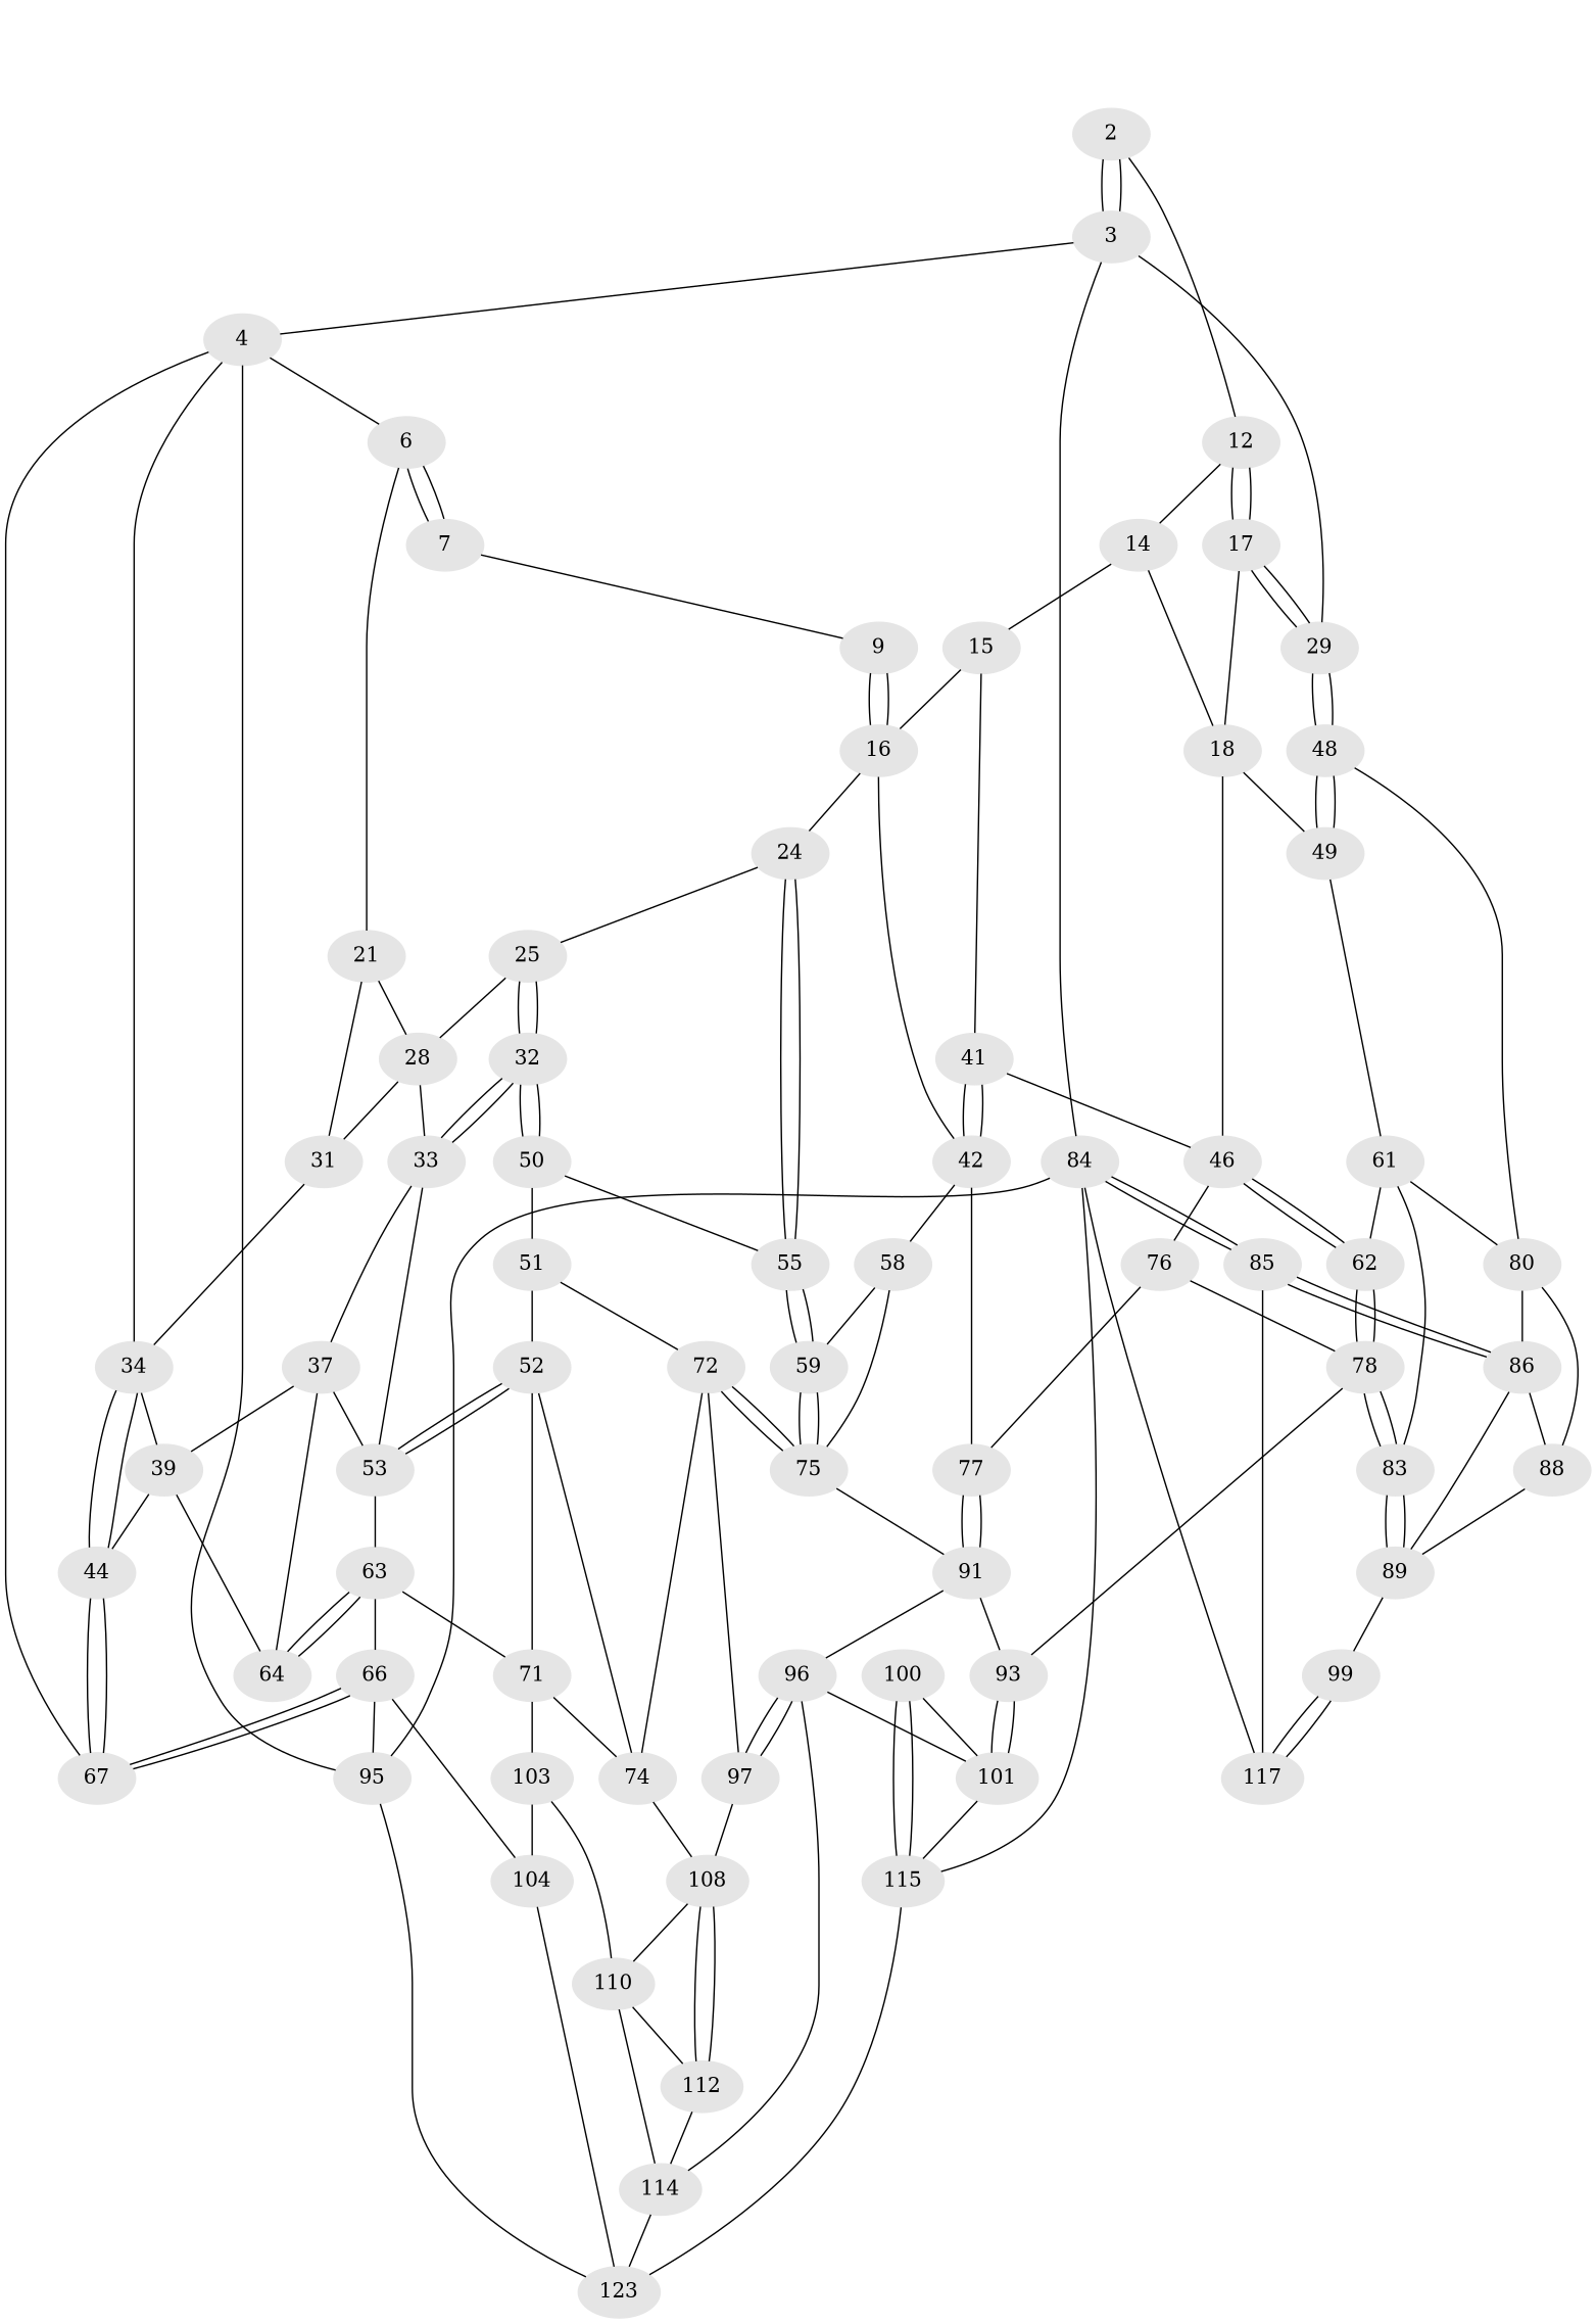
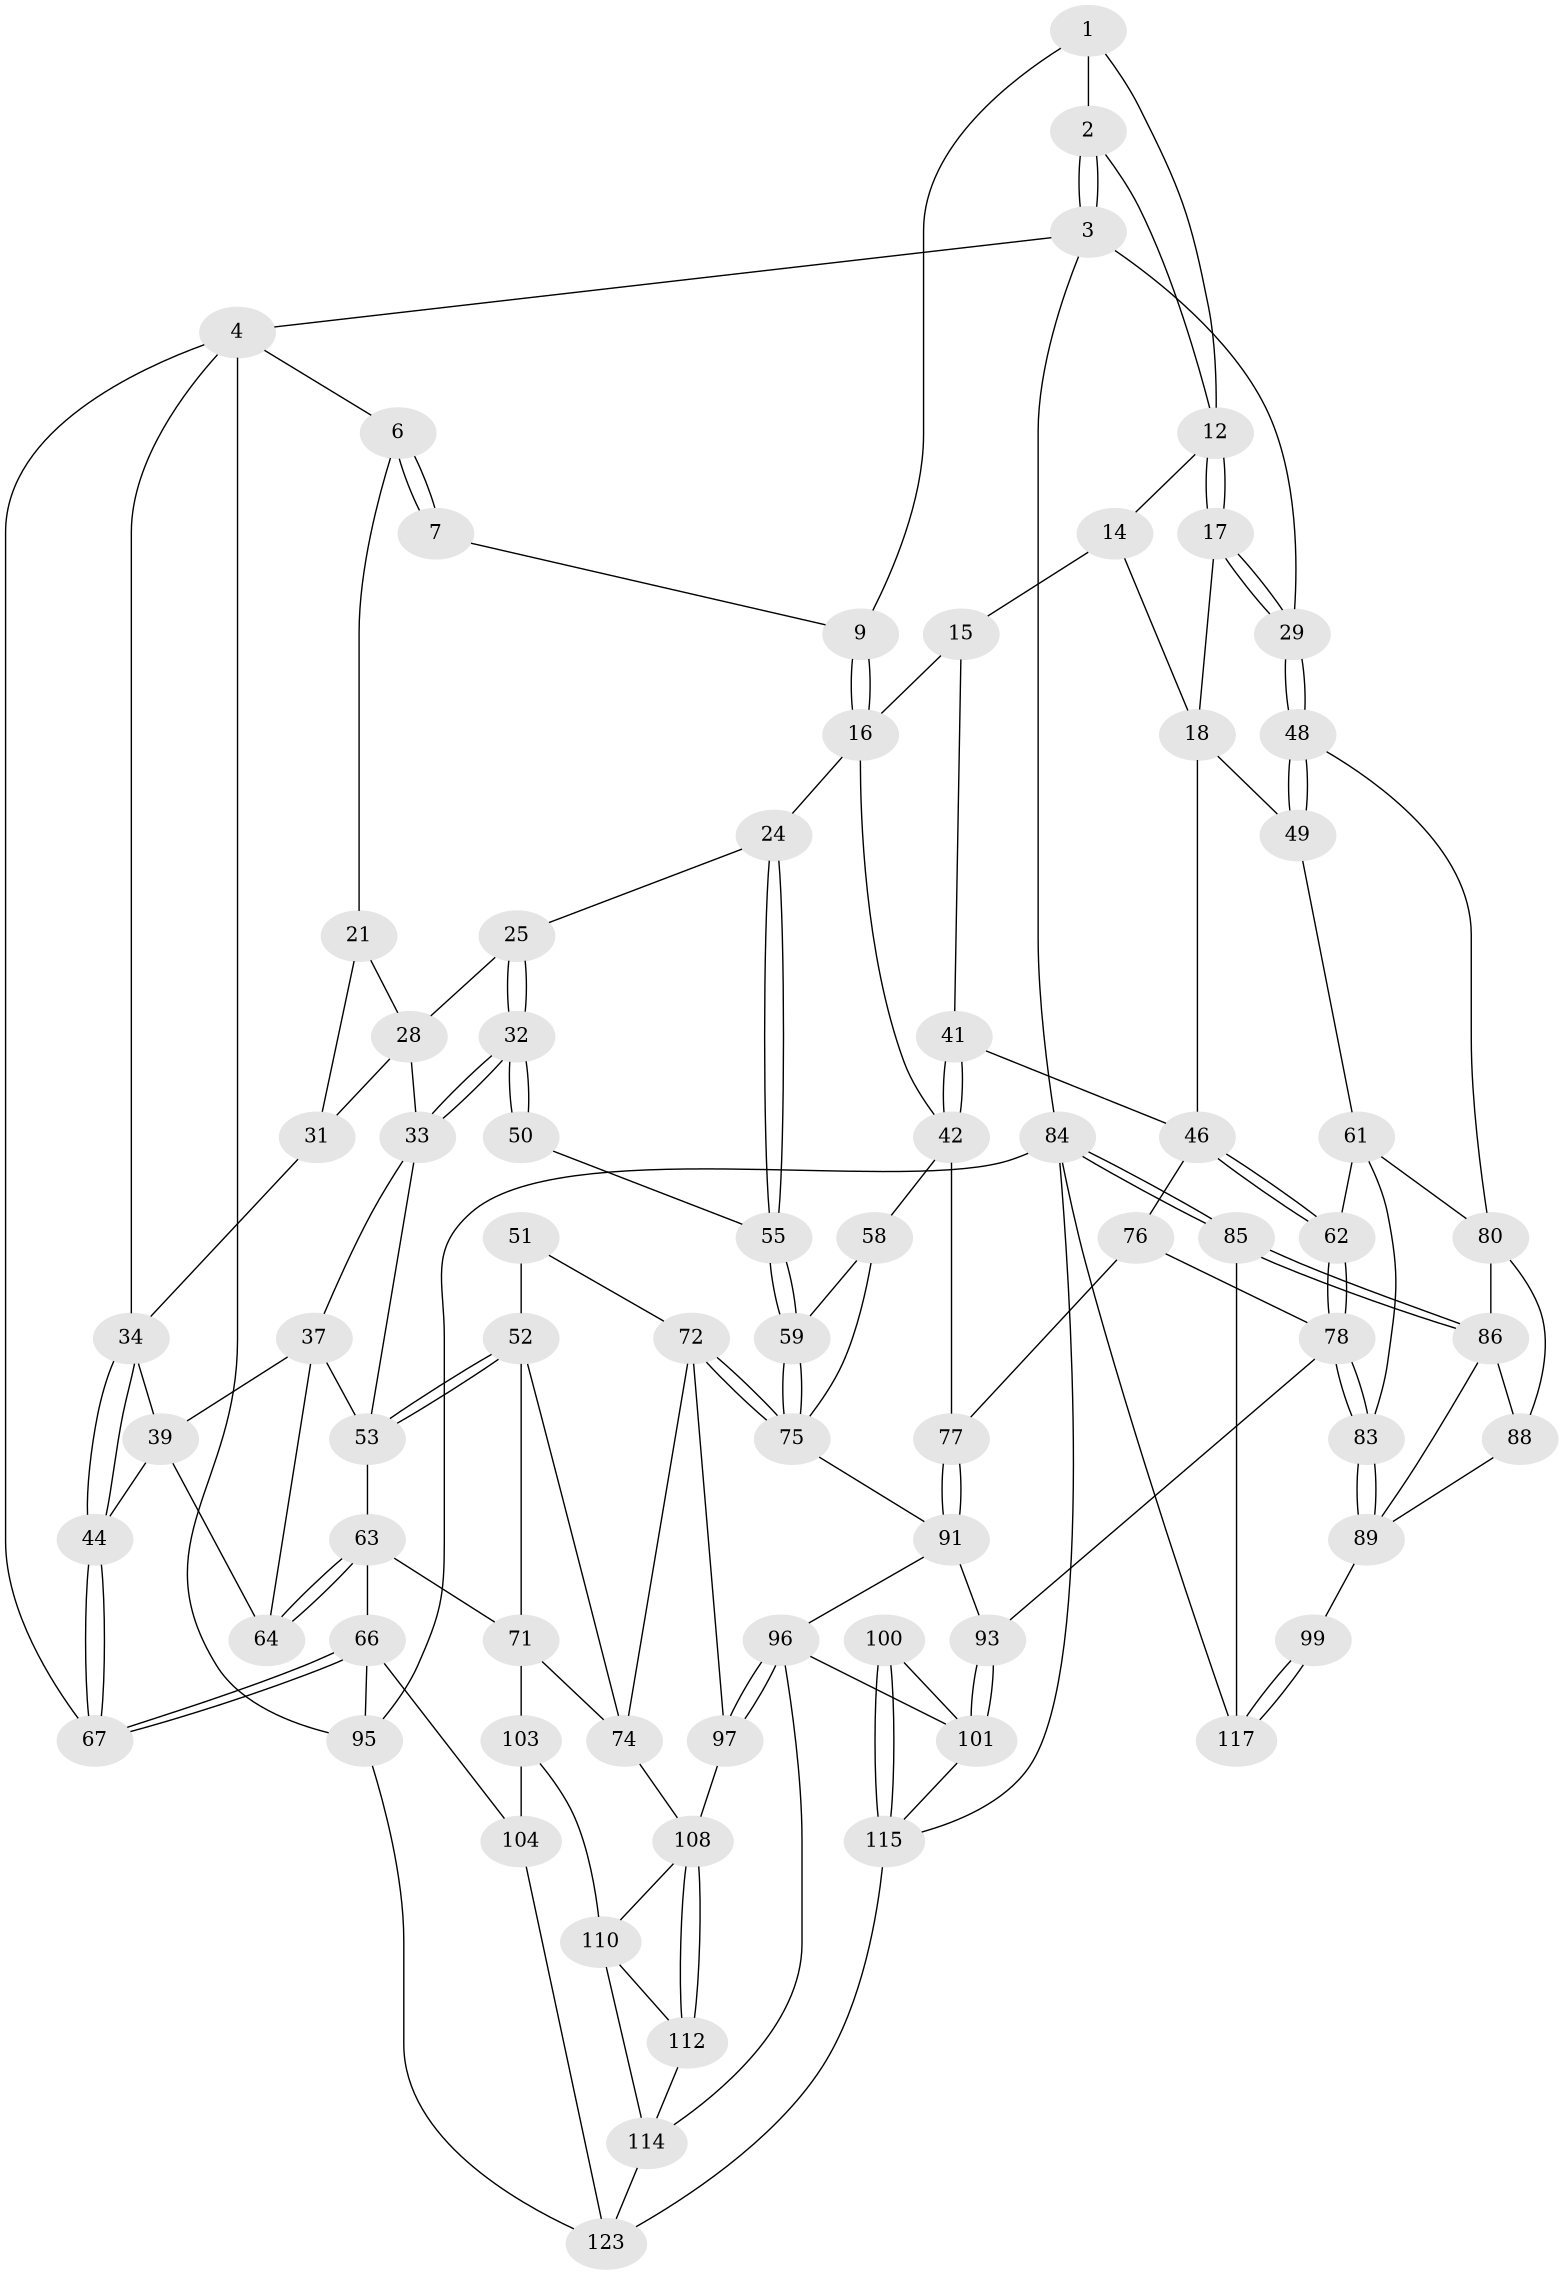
  graph {
    node [color=gray90 style=filled]
+   1 [super="+8"]
    2 [super="+11"]
    9
    12 [super="+13"]
    3 [super="+27"]
    16 [super="+23"]
    14 [super="+19"]
    17
    4 [super="+5"]
    29
    84 [super="+119"]
    6
    34 [super="+35"]
    67
    95
    48 [super="+68"]
    85 [super="+121"]
    115 [super="+120"]
    117 [super="+118"]
    7 [super="+10"]
    21 [super="+22"]
    39 [super="+43"]
    44
    123 [super="+124"]
    28 [super="+30"]
    31
    24
    42 [super="+57"]
    15 [super="+40"]
    18 [super="+45"]
    41
    46 [super="+47"]
    49 [super="+60"]
    25 [super="+26"]
    55
    58
    77
    62
    76
    61 [super="+82"]
    32
    33 [super="+36"]
    59
    50 [super="+56"]
    37 [super="+38"]
    53 [super="+54"]
    80 [super="+81"]
    51 [super="+69"]
    64
    63 [super="+65"]
    75 [super="+90"]
    91 [super="+92"]
    78 [super="+79"]
    86 [super="+87"]
    88
    83
    52 [super="+70"]
    72 [super="+73"]
    71 [super="+102"]
    74 [super="+105"]
    97
    103 [super="+111"]
    108 [super="+109"]
    66 [super="+94"]
    89 [super="+98"]
    93
    104 [super="+116"]
    110 [super="+113"]
    112
    96 [super="+107"]
    101 [super="+106"]
    99
    114 [super="+122"]
    100
+   1 -- 2
+   1 -- 9
+   1 -- 12
    2 -- 12
    2 -- 3 [weight=2]
    2 -- 3
    9 -- 16
    9 -- 16
    12 -- 14
    12 -- 17
    12 -- 17
    3 -- 4
    3 -- 29
    3 -- 84
    16 -- 24
    16 -- 42
    14 -- 15 [weight=2]
    14 -- 18
    17 -- 29
    17 -- 29
    17 -- 18
    4 -- 6
    4 -- 34
    4 -- 67
    4 -- 95
    29 -- 48
    29 -- 48
    84 -- 95
    84 -- 85
    84 -- 85
    84 -- 115
    84 -- 117
    6 -- 7
    6 -- 7
    6 -- 21
    34 -- 39
    34 -- 44
    34 -- 44
    95 -- 123
    48 -- 49 [weight=2]
    48 -- 49
    48 -- 80
    85 -- 117 [weight=2]
    85 -- 86
    85 -- 86
    115 -- 123
    7 -- 9
    21 -- 28
    21 -- 31
    39 -- 44
    39 -- 64
    44 -- 67
    44 -- 67
    28 -- 31
    28 -- 33
    31 -- 34
    24 -- 25
    24 -- 55
    24 -- 55
    42 -- 58
    42 -- 77
    15 -- 16
    15 -- 41
    18 -- 46
    18 -- 49
    41 -- 42
    41 -- 42
    41 -- 46
    46 -- 62
    46 -- 62
    46 -- 76
    49 -- 61
    25 -- 28
    25 -- 32
    25 -- 32
    55 -- 59
    55 -- 59
    58 -- 59
    58 -- 75
    77 -- 91
    77 -- 91
    62 -- 78
    62 -- 78
    76 -- 77
    76 -- 78
    61 -- 62
    61 -- 80
    61 -- 83
    32 -- 33
    32 -- 33
    32 -- 50
    32 -- 50
    33 -- 37
    33 -- 53
    59 -- 75
    59 -- 75
    50 -- 55
-   50 -- 51 [weight=2]
    37 -- 39
    37 -- 53
    37 -- 64
    53 -- 63
    80 -- 86
    80 -- 88
    51 -- 52
    51 -- 72
    63 -- 64
    63 -- 64
    63 -- 71
    63 -- 66
    75 -- 91
    91 -- 93
    91 -- 96
    78 -- 83
    78 -- 83
    78 -- 93
    86 -- 88
    86 -- 89
    88 -- 89
    83 -- 89
    83 -- 89
    52 -- 53
    52 -- 53
    52 -- 71
    52 -- 74
    72 -- 75
    72 -- 75
    72 -- 74
    72 -- 97
    71 -- 74
    71 -- 103
    74 -- 108
    97 -- 108
    103 -- 104 [weight=2]
    103 -- 110
    108 -- 110
    108 -- 112
    108 -- 112
    66 -- 67
    66 -- 67
    66 -- 95
    66 -- 104
    89 -- 99
    93 -- 101
    93 -- 101
    104 -- 123
    110 -- 112
    110 -- 114
    112 -- 114
    96 -- 97
    96 -- 97
    96 -- 101
    96 -- 114
    101 -- 115
    99 -- 117
    99 -- 117
    114 -- 123
    100 -- 115
    100 -- 115
    100 -- 101
  }
